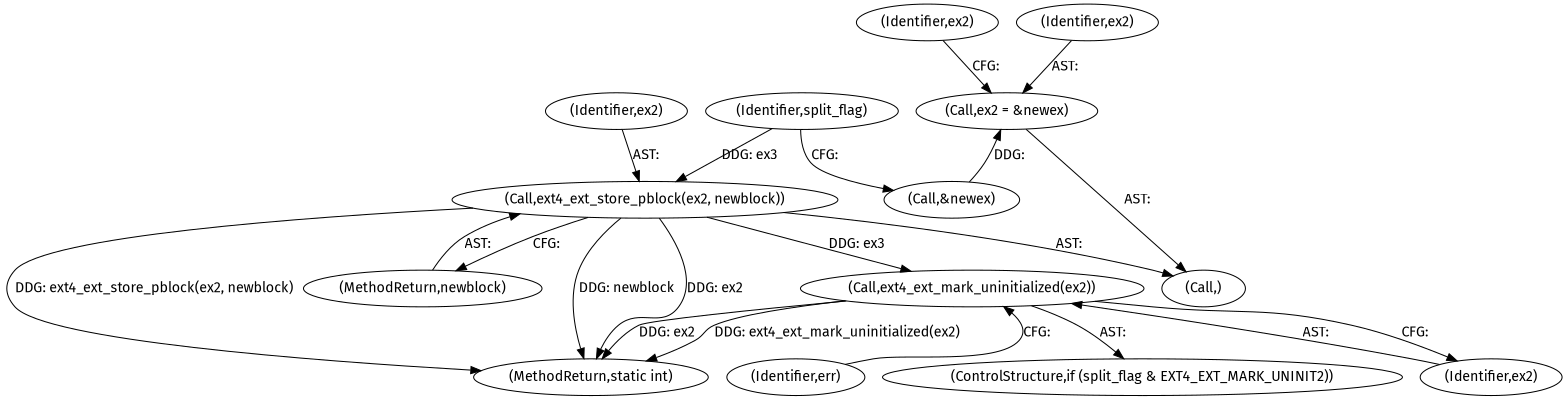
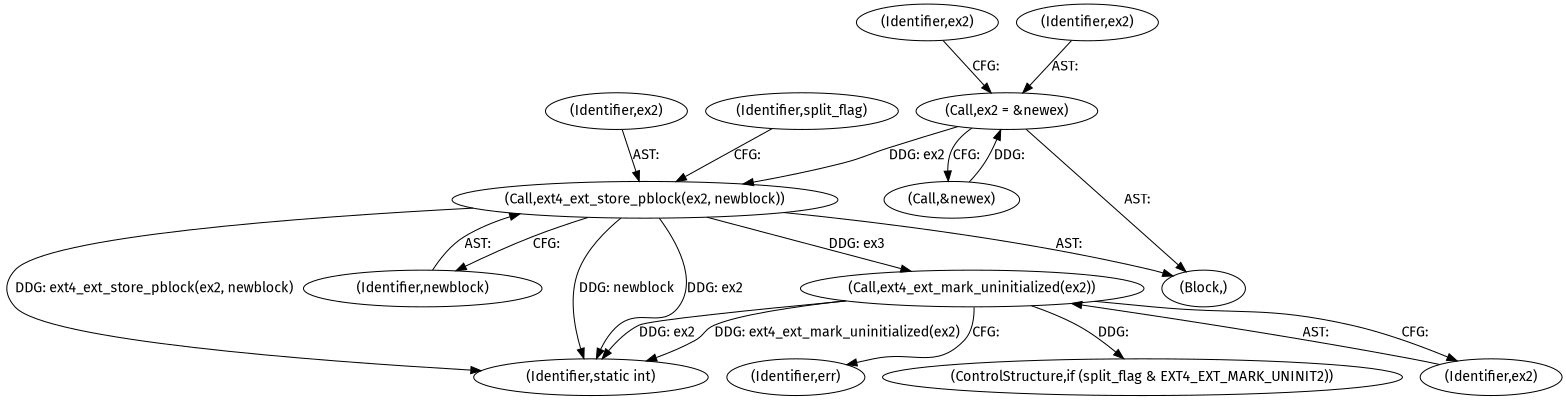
  digraph {
    fontname="Fira Sans"
    node [fontname="Fira Sans"]
    edge [fontname="Fira Sans"]
    n1 [label="(Call,ex2 = &newex)"]
    n2 [label="(Call,ext4_ext_store_pblock(ex2, newblock))"]
    n3 [label="(Call,&newex)"]
-   n4 [label="(Call,)"]
+   n4 [label="(Block,)"]
    n5 [label="(Call,ext4_ext_mark_uninitialized(ex2))"]
-   n6 [label="(MethodReturn,static int)"]
-   n7 [label="(MethodReturn,newblock)"]
+   n6 [label="(Identifier,static int)"]
+   n7 [label="(Identifier,newblock)"]
    n8 [label="(Identifier,ex2)"]
    n9 [label="(ControlStructure,if (split_flag & EXT4_EXT_MARK_UNINIT2))"]
    n10 [label="(Identifier,ex2)"]
    n11 [label="(Identifier,ex2)"]
    n12 [label="(Identifier,err)"]
    n13 [label="(Identifier,ex2)"]
    n14 [label="(Identifier,split_flag)"]
-   n14 -> n3 [label="CFG: "]
+   n1 -> n2 [label="DDG: ex2"]
+   n1 -> n3 [label="CFG: "]
    n1 -> n4 [label="AST: "]
    n2 -> n4 [label="AST: "]
    n2 -> n5 [label="DDG: ex3"]
    n2 -> n6 [label="DDG: ex2"]
    n2 -> n6 [label="DDG: ext4_ext_store_pblock(ex2, newblock)"]
    n2 -> n6 [label="DDG: newblock"]
    n2 -> n7 [label="CFG: "]
    n3 -> n1 [label="DDG: "]
    n5 -> n6 [label="DDG: ex2"]
    n5 -> n6 [label="DDG: ext4_ext_mark_uninitialized(ex2)"]
    n5 -> n8 [label="CFG: "]
-   n5 -> n9 [label="AST: "]
+   n5 -> n9 [label="DDG: "]
    n7 -> n2 [label="AST: "]
    n8 -> n5 [label="AST: "]
    n10 -> n1 [label="CFG: "]
    n11 -> n2 [label="AST: "]
-   n12 -> n5 [label="CFG: "]
+   n5 -> n12 [label="CFG: "]
    n13 -> n1 [label="AST: "]
-   n14 -> n2 [label="DDG: ex3"]
+   n14 -> n2 [label="CFG: "]
  }
